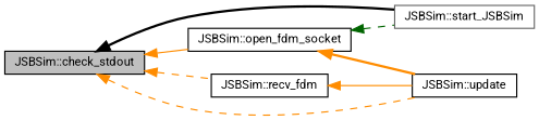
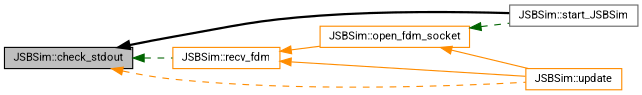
  digraph {
    fontname=Roboto
    rankdir=LR
    node [color=black fillcolor=white fontname=Roboto fontsize=10 shape=record style=filled]
    edge [color=darkorange dir=back fontname=Roboto fontsize=10 labelfontname=Helvetica labelfontsize=10 style=dashed]
    n1 [fillcolor=grey75 fontcolor=black height=0.2 label="JSBSim::check_stdout" width=0.4]
-   n2 [height=0.2 label="JSBSim::open_fdm_socket" width=0.4]
+   n2 [color=darkorange height=0.2 label="JSBSim::open_fdm_socket" width=0.4]
    n3 [color=gray40 height=0.2 label="JSBSim::start_JSBSim" width=0.4]
-   n4 [height=0.2 label="JSBSim::recv_fdm" width=0.4]
-   n5 [height=0.2 label="JSBSim::update" width=0.4]
-   n1 -> n2 [style=solid]
+   n4 [color=darkorange height=0.2 label="JSBSim::recv_fdm" width=0.4]
+   n5 [color=darkorange height=0.2 label="JSBSim::update" width=0.4]
+   n4 -> n2 [style=solid]
    n1 -> n3 [color=black style=bold]
-   n1 -> n4
+   n1 -> n4 [color=darkgreen]
    n1 -> n5
    n2 -> n3 [color=darkgreen]
-   n2 -> n5 [style=bold]
+   n2 -> n5 [style=solid]
    n4 -> n5 [style=solid]
  }
